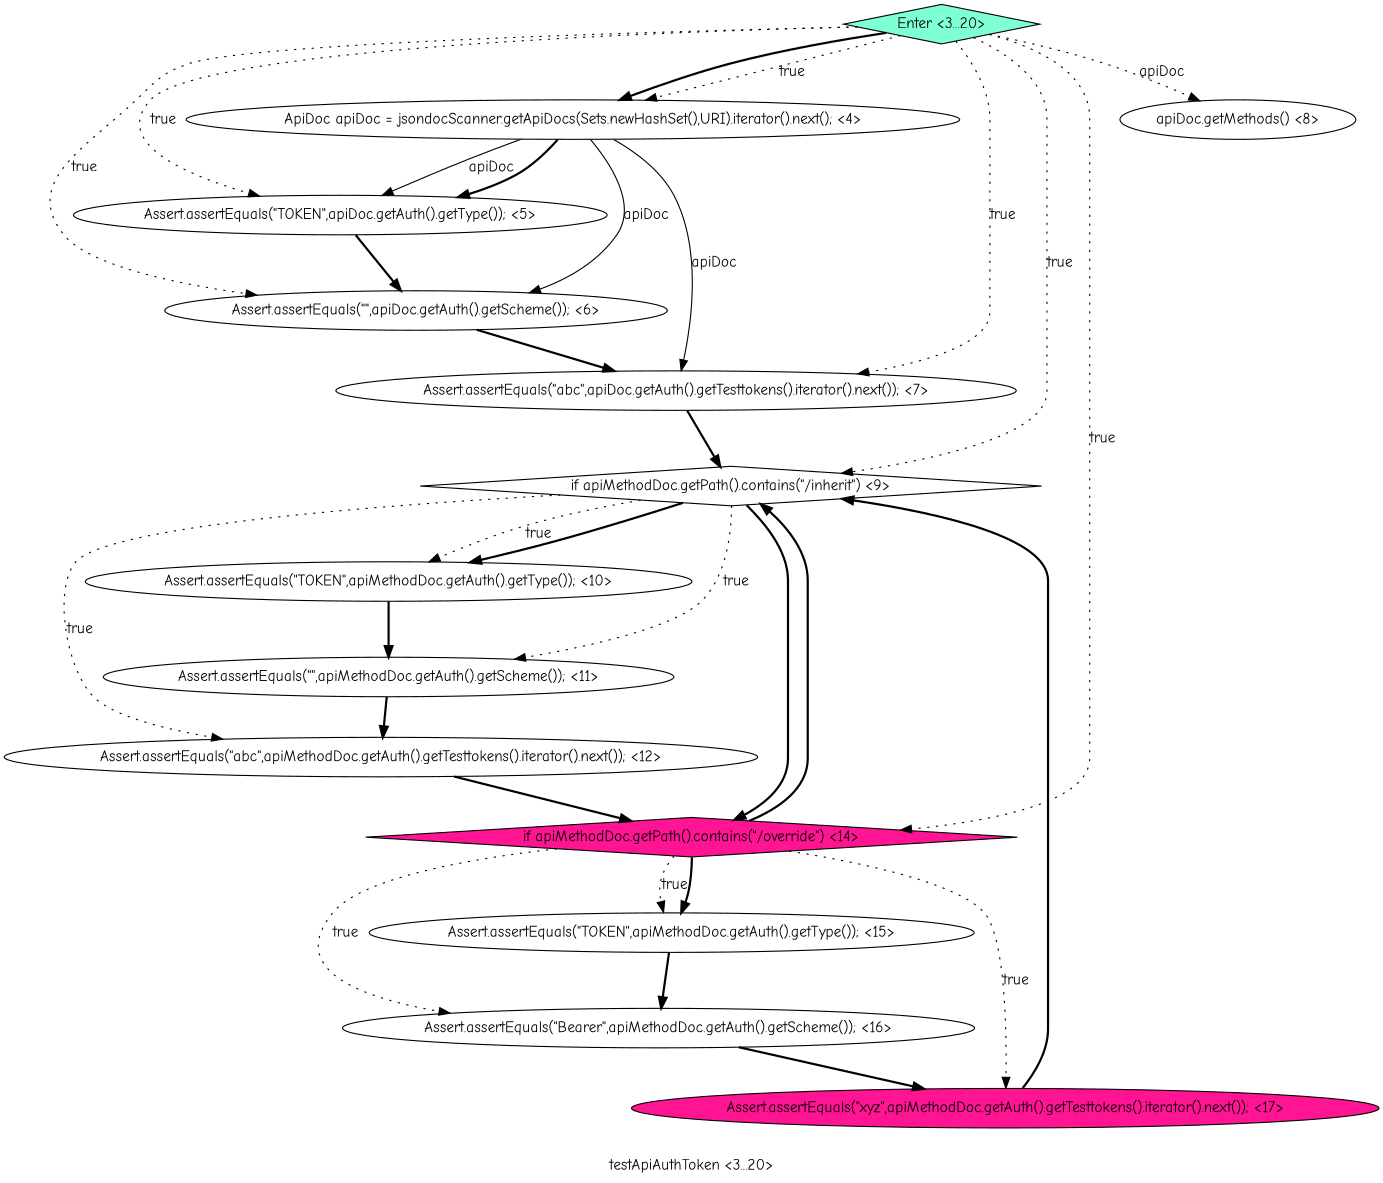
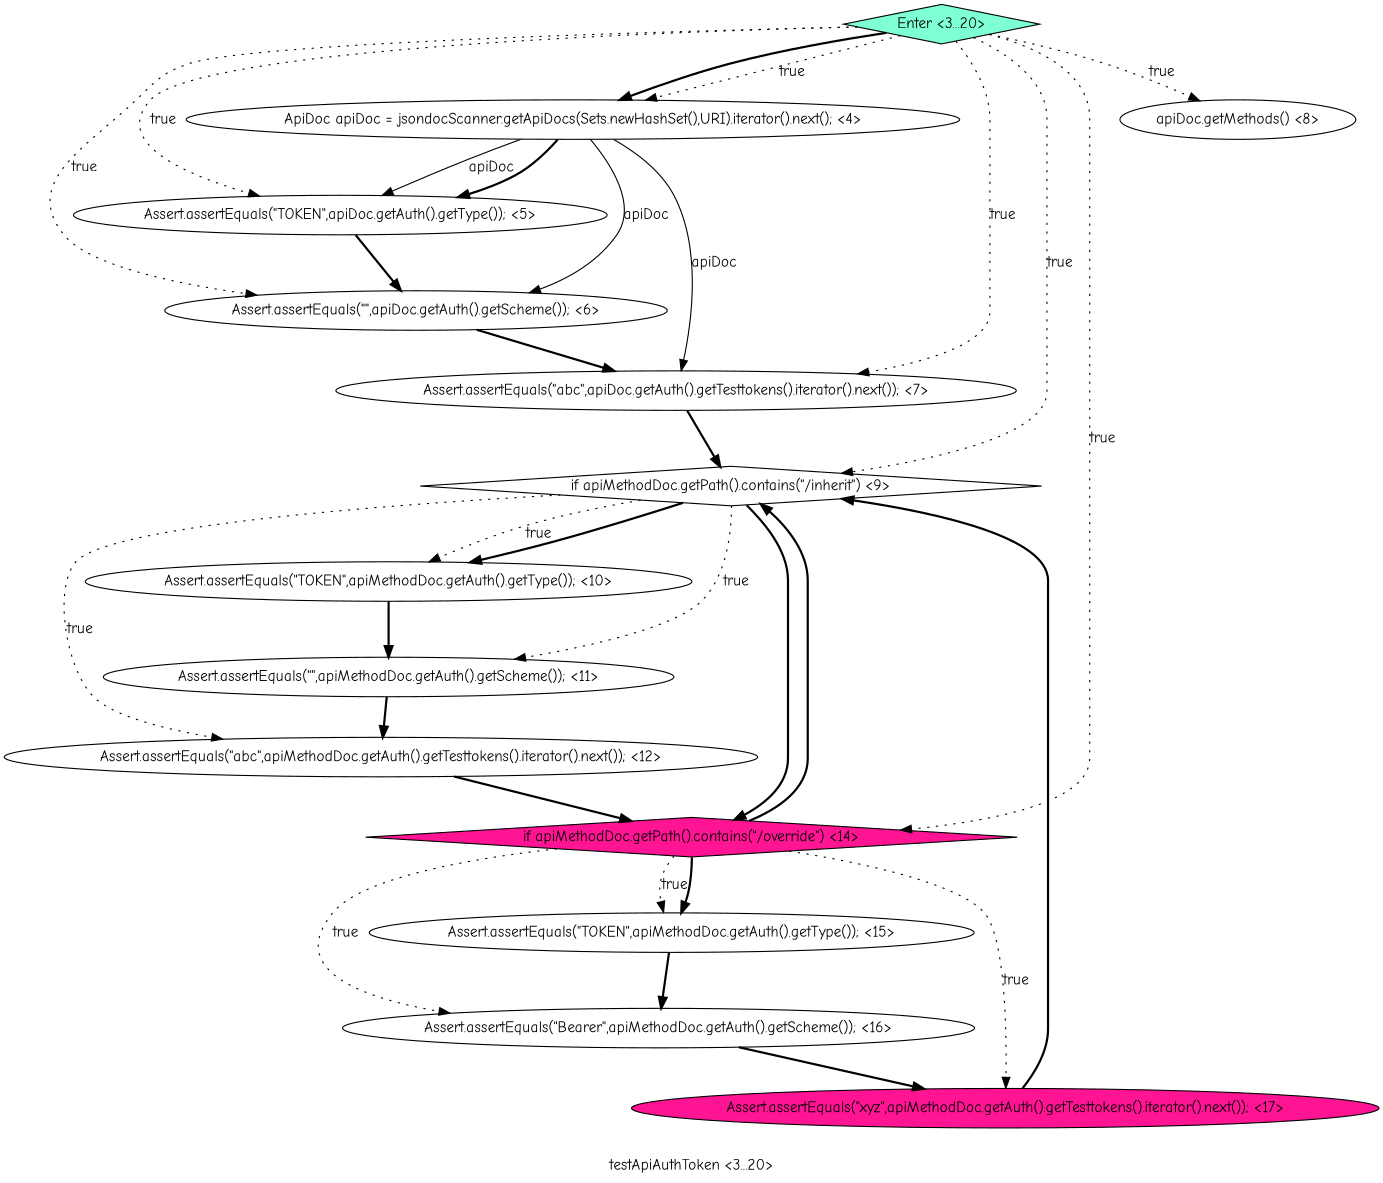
  digraph {
    fontname="Comic Neue"
    label="testApiAuthToken <3...20>"
    node [fillcolor=white fontname="Comic Neue" shape=ellipse style=filled]
    edge [fontname="Comic Neue" style=bold]
    n1 [label="Assert.assertEquals(\"TOKEN\",apiDoc.getAuth().getType()); <5>"]
    n2 [label="Assert.assertEquals(\"\",apiDoc.getAuth().getScheme()); <6>"]
    n3 [label="Assert.assertEquals(\"abc\",apiDoc.getAuth().getTesttokens().iterator().next()); <7>"]
    n4 [fillcolor=deeppink label="Assert.assertEquals(\"xyz\",apiMethodDoc.getAuth().getTesttokens().iterator().next()); <17>"]
    n5 [label="if apiMethodDoc.getPath().contains(\"/inherit\") <9>" shape=diamond]
    n6 [label="Assert.assertEquals(\"\",apiMethodDoc.getAuth().getScheme()); <11>"]
    n7 [label="Assert.assertEquals(\"abc\",apiMethodDoc.getAuth().getTesttokens().iterator().next()); <12>"]
    n8 [fillcolor=deeppink label="if apiMethodDoc.getPath().contains(\"/override\") <14>" shape=diamond]
    n9 [label="Assert.assertEquals(\"TOKEN\",apiMethodDoc.getAuth().getType()); <10>"]
    n10 [label="Assert.assertEquals(\"TOKEN\",apiMethodDoc.getAuth().getType()); <15>"]
    n11 [label="Assert.assertEquals(\"Bearer\",apiMethodDoc.getAuth().getScheme()); <16>"]
    n12 [label="apiDoc.getMethods() <8>"]
    n13 [fillcolor=aquamarine label="Enter <3...20>" shape=diamond]
    n14 [label="ApiDoc apiDoc = jsondocScanner.getApiDocs(Sets.newHashSet(),URI).iterator().next(); <4>"]
    n1 -> n2
    n2 -> n3
    n3 -> n5
    n4 -> n5
    n5 -> n6 [label=true style=dotted]
    n5 -> n7 [label=true style=dotted]
    n5 -> n8
    n5 -> n9 [label=true style=dotted]
    n5 -> n9
    n6 -> n7
    n7 -> n8
    n8 -> n4 [label=true style=dotted]
    n8 -> n5
    n8 -> n10 [label=true style=dotted]
    n8 -> n10
    n8 -> n11 [label=true style=dotted]
    n9 -> n6
    n10 -> n11
    n11 -> n4
    n13 -> n1 [label=true style=dotted]
    n13 -> n2 [label=true style=dotted]
    n13 -> n3 [label=true style=dotted]
    n13 -> n5 [label=true style=dotted]
    n13 -> n8 [label=true style=dotted]
-   n13 -> n12 [label=apiDoc style=dotted]
+   n13 -> n12 [label=true style=dotted]
    n13 -> n14 [label=true style=dotted]
    n13 -> n14
    n14 -> n1 [label=apiDoc style=solid]
    n14 -> n1
    n14 -> n2 [label=apiDoc style=solid]
    n14 -> n3 [label=apiDoc style=solid]
  }
